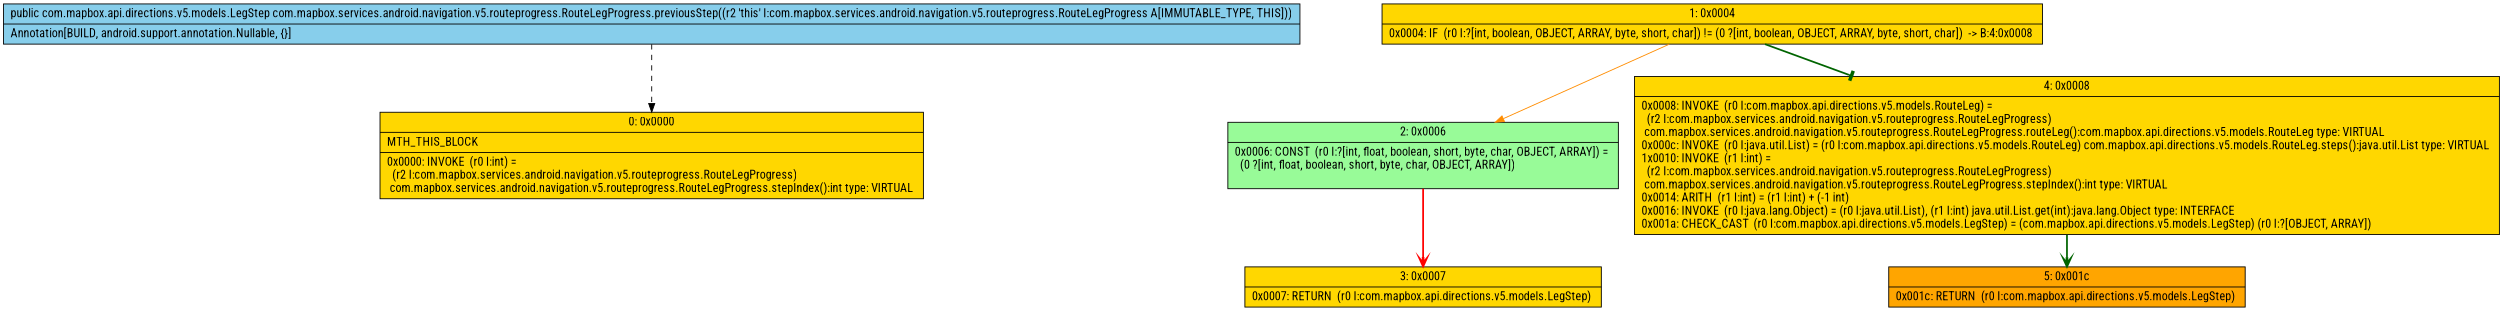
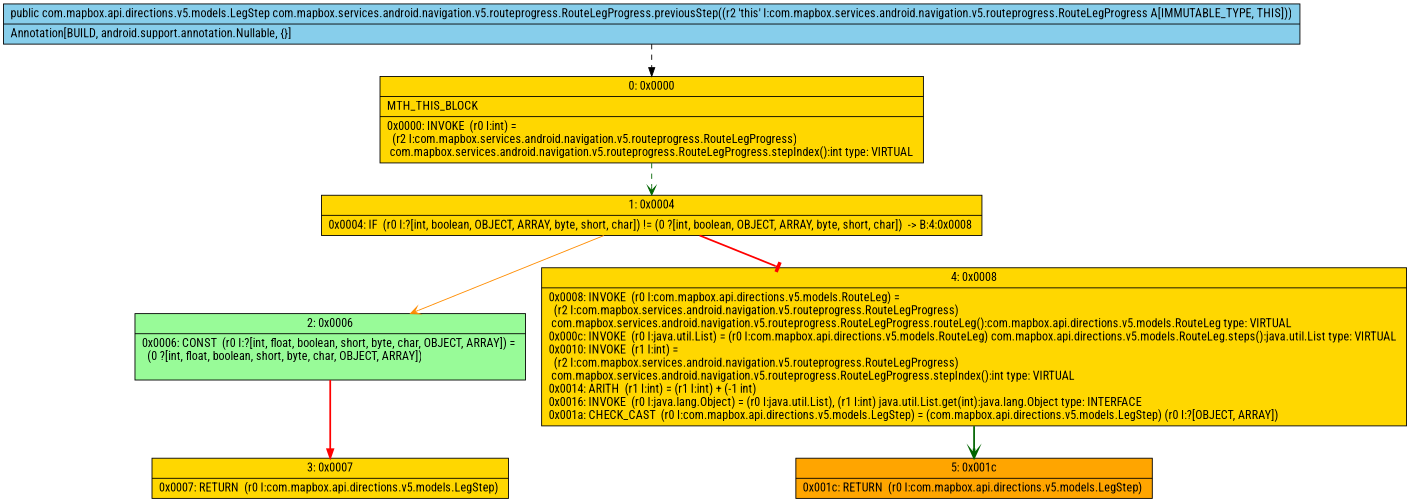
  digraph {
    fontname="Roboto Condensed"
    node [fillcolor=gold fontname="Roboto Condensed" shape=record style=filled]
    edge [arrowhead=vee color=darkgreen fontname="Roboto Condensed" style=bold]
    n1 [label="{0\:\ 0x0000|MTH_THIS_BLOCK\l|0x0000: INVOKE  (r0 I:int) = \l  (r2 I:com.mapbox.services.android.navigation.v5.routeprogress.RouteLegProgress)\l com.mapbox.services.android.navigation.v5.routeprogress.RouteLegProgress.stepIndex():int type: VIRTUAL \l}"]
    n2 [label="{1\:\ 0x0004|0x0004: IF  (r0 I:?[int, boolean, OBJECT, ARRAY, byte, short, char]) != (0 ?[int, boolean, OBJECT, ARRAY, byte, short, char])  \-\> B:4:0x0008 \l}"]
    n3 [fillcolor=palegreen label="{2\:\ 0x0006|0x0006: CONST  (r0 I:?[int, float, boolean, short, byte, char, OBJECT, ARRAY]) = \l  (0 ?[int, float, boolean, short, byte, char, OBJECT, ARRAY])\l \l}"]
-   n4 [label="{4\:\ 0x0008|0x0008: INVOKE  (r0 I:com.mapbox.api.directions.v5.models.RouteLeg) = \l  (r2 I:com.mapbox.services.android.navigation.v5.routeprogress.RouteLegProgress)\l com.mapbox.services.android.navigation.v5.routeprogress.RouteLegProgress.routeLeg():com.mapbox.api.directions.v5.models.RouteLeg type: VIRTUAL \l0x000c: INVOKE  (r0 I:java.util.List) = (r0 I:com.mapbox.api.directions.v5.models.RouteLeg) com.mapbox.api.directions.v5.models.RouteLeg.steps():java.util.List type: VIRTUAL \l1x0010: INVOKE  (r1 I:int) = \l  (r2 I:com.mapbox.services.android.navigation.v5.routeprogress.RouteLegProgress)\l com.mapbox.services.android.navigation.v5.routeprogress.RouteLegProgress.stepIndex():int type: VIRTUAL \l0x0014: ARITH  (r1 I:int) = (r1 I:int) + (\-1 int) \l0x0016: INVOKE  (r0 I:java.lang.Object) = (r0 I:java.util.List), (r1 I:int) java.util.List.get(int):java.lang.Object type: INTERFACE \l0x001a: CHECK_CAST  (r0 I:com.mapbox.api.directions.v5.models.LegStep) = (com.mapbox.api.directions.v5.models.LegStep) (r0 I:?[OBJECT, ARRAY]) \l}"]
+   n4 [label="{4\:\ 0x0008|0x0008: INVOKE  (r0 I:com.mapbox.api.directions.v5.models.RouteLeg) = \l  (r2 I:com.mapbox.services.android.navigation.v5.routeprogress.RouteLegProgress)\l com.mapbox.services.android.navigation.v5.routeprogress.RouteLegProgress.routeLeg():com.mapbox.api.directions.v5.models.RouteLeg type: VIRTUAL \l0x000c: INVOKE  (r0 I:java.util.List) = (r0 I:com.mapbox.api.directions.v5.models.RouteLeg) com.mapbox.api.directions.v5.models.RouteLeg.steps():java.util.List type: VIRTUAL \l0x0010: INVOKE  (r1 I:int) = \l  (r2 I:com.mapbox.services.android.navigation.v5.routeprogress.RouteLegProgress)\l com.mapbox.services.android.navigation.v5.routeprogress.RouteLegProgress.stepIndex():int type: VIRTUAL \l0x0014: ARITH  (r1 I:int) = (r1 I:int) + (\-1 int) \l0x0016: INVOKE  (r0 I:java.lang.Object) = (r0 I:java.util.List), (r1 I:int) java.util.List.get(int):java.lang.Object type: INTERFACE \l0x001a: CHECK_CAST  (r0 I:com.mapbox.api.directions.v5.models.LegStep) = (com.mapbox.api.directions.v5.models.LegStep) (r0 I:?[OBJECT, ARRAY]) \l}"]
    n5 [label="{3\:\ 0x0007|0x0007: RETURN  (r0 I:com.mapbox.api.directions.v5.models.LegStep) \l}"]
    n6 [fillcolor=orange label="{5\:\ 0x001c|0x001c: RETURN  (r0 I:com.mapbox.api.directions.v5.models.LegStep) \l}"]
    n7 [fillcolor=skyblue label="{public com.mapbox.api.directions.v5.models.LegStep com.mapbox.services.android.navigation.v5.routeprogress.RouteLegProgress.previousStep((r2 'this' I:com.mapbox.services.android.navigation.v5.routeprogress.RouteLegProgress A[IMMUTABLE_TYPE, THIS]))  | Annotation[BUILD, android.support.annotation.Nullable, \{\}]\l}"]
-   n2 -> n3 [arrowhead=normal color=darkorange style=solid]
-   n2 -> n4 [arrowhead=tee]
-   n3 -> n5 [color=red]
+   n1 -> n2 [style=dashed]
+   n2 -> n3 [color=darkorange style=solid]
+   n2 -> n4 [arrowhead=tee color=red]
+   n3 -> n5 [arrowhead=normal color=red]
    n4 -> n6
    n7 -> n1 [arrowhead=normal color=black style=dashed]
  }
